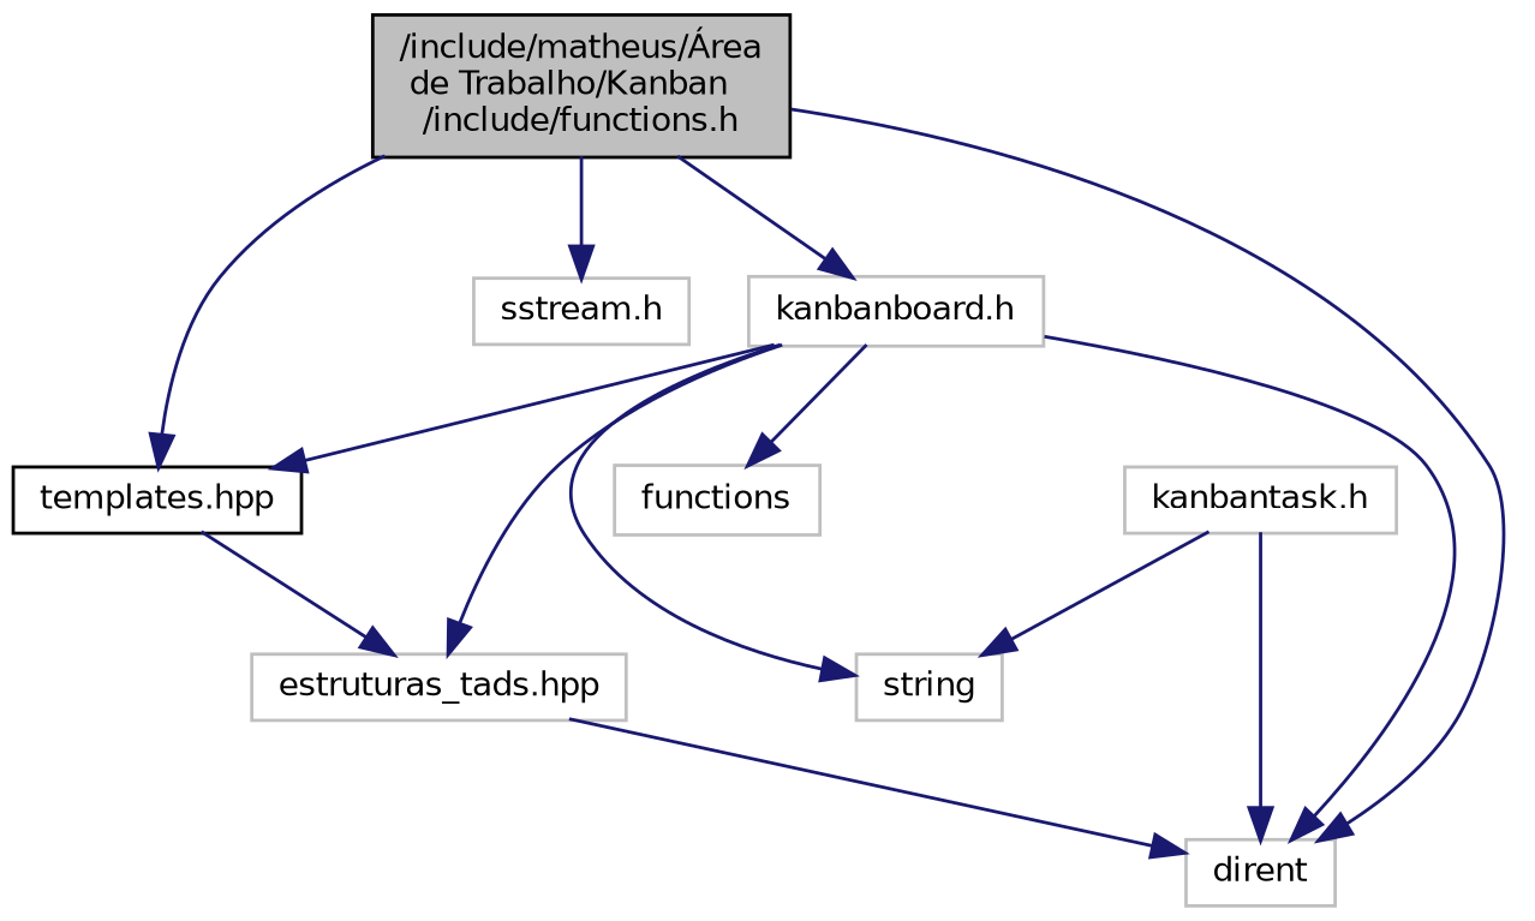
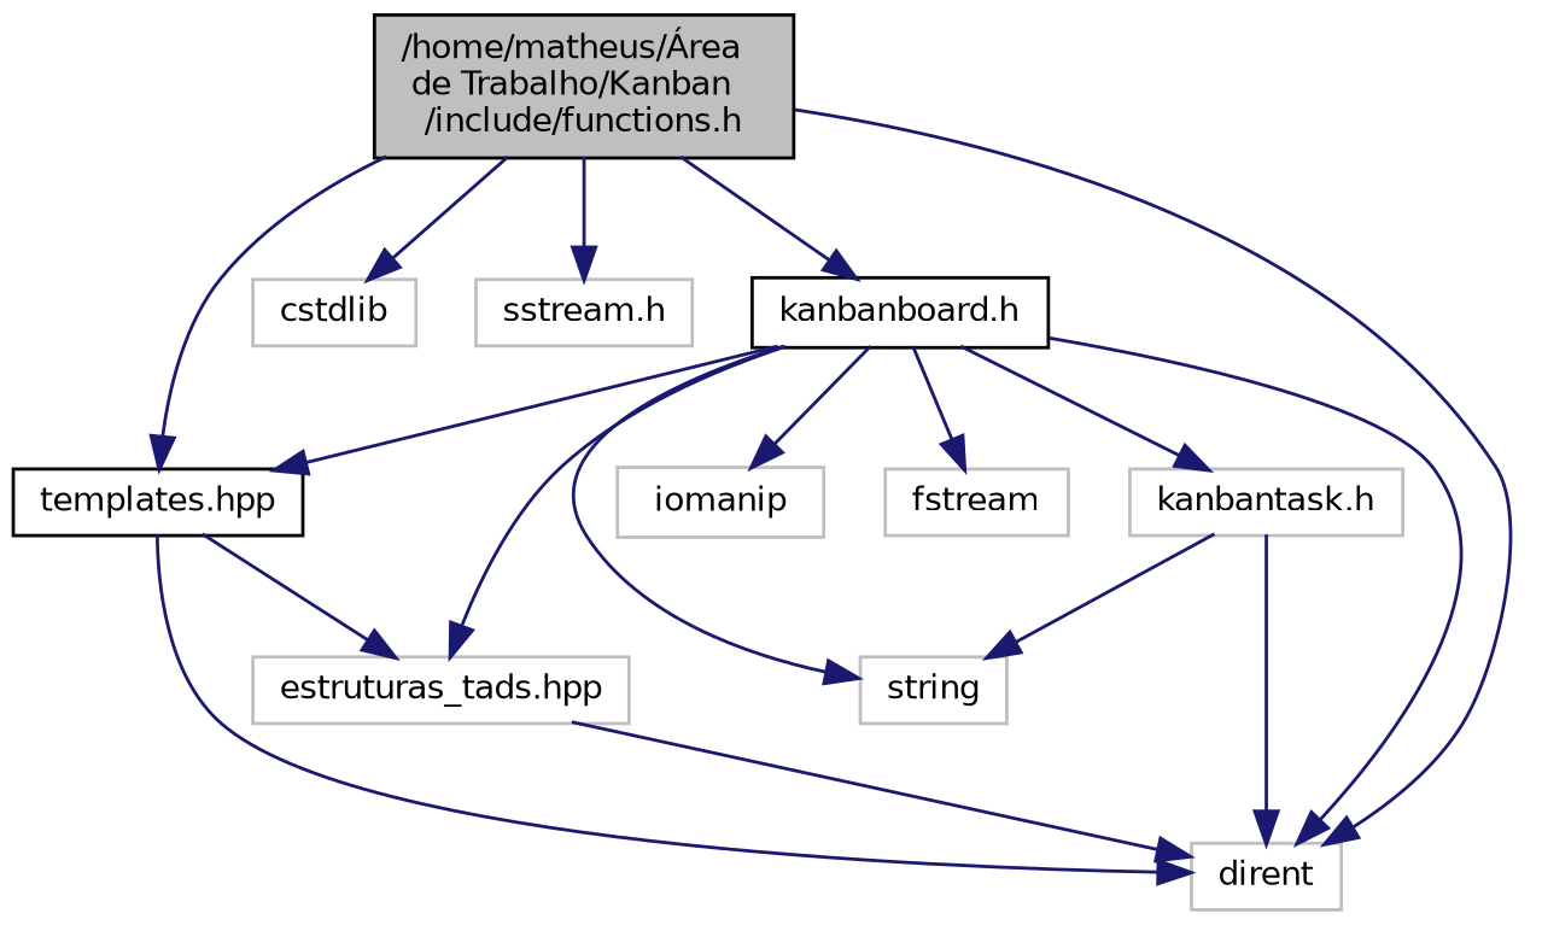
  digraph {
    node [color=grey75 fillcolor=white fontname=Helvetica fontsize=10 shape=record style=filled]
    edge [color=midnightblue fontname=Helvetica fontsize=10 labelfontname=Helvetica labelfontsize=10 style=solid]
-   n1 [color=black fillcolor=grey75 fontcolor=black height=0.2 label="/include/matheus/Área\l de Trabalho/Kanban\l/include/functions.h" width=0.4]
+   n1 [color=black fillcolor=grey75 fontcolor=black height=0.2 label="/home/matheus/Área\l de Trabalho/Kanban\l/include/functions.h" width=0.4]
    n2 [height=0.2 label=dirent width=0.4]
+   n3 [height=0.2 label=cstdlib width=0.4]
    n4 [height=0.2 label="sstream.h" width=0.4]
-   n5 [height=0.2 label="kanbanboard.h" width=0.4]
+   n5 [color=black height=0.2 label="kanbanboard.h" width=0.4]
    n6 [color=black height=0.2 label="templates.hpp" width=0.4]
    n7 [height=0.2 label=string width=0.4]
    n8 [height=0.2 label="estruturas_tads.hpp" width=0.4]
-   n9 [height=0.2 label=functions width=0.4]
+   n9 [height=0.2 label=iomanip width=0.4]
+   n10 [height=0.2 label=fstream width=0.4]
    n11 [height=0.2 label="kanbantask.h" width=0.4]
    n1 -> n2
+   n1 -> n3
    n1 -> n4
    n1 -> n5
    n1 -> n6
    n5 -> n2
    n5 -> n6
    n5 -> n7
    n5 -> n8
    n5 -> n9
+   n5 -> n10
+   n5 -> n11
+   n6 -> n2
    n6 -> n8
    n8 -> n2
    n11 -> n2
    n11 -> n7
  }
